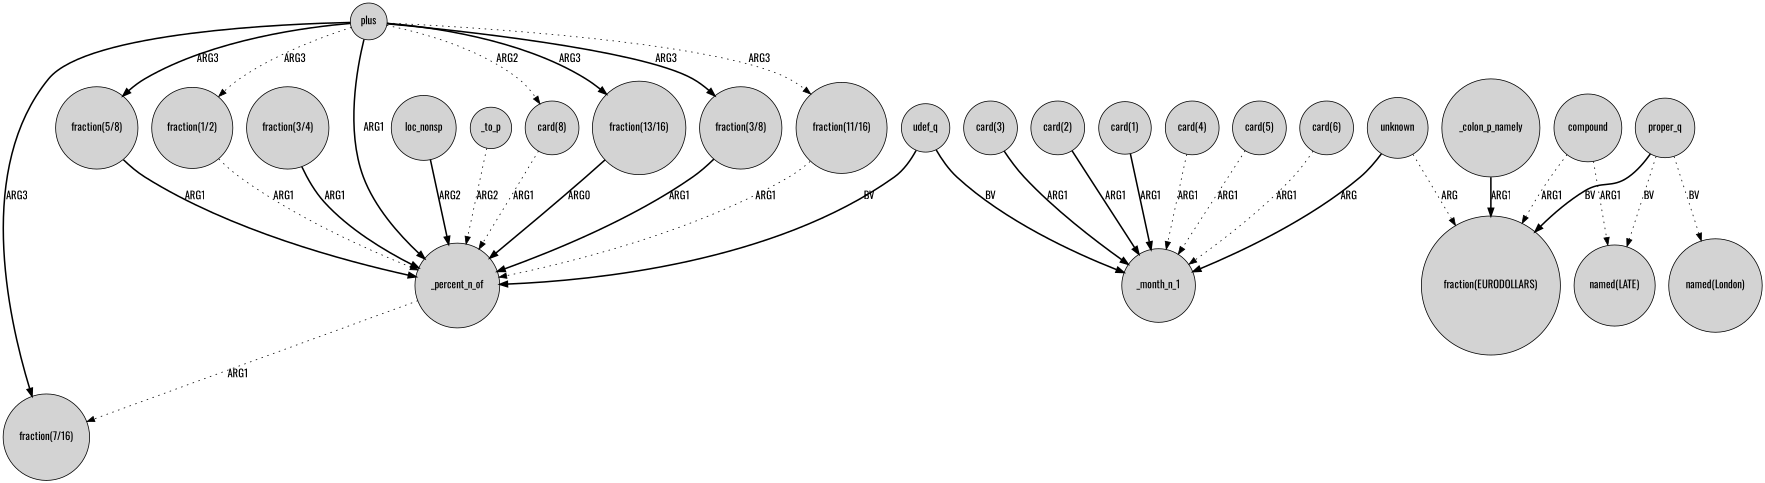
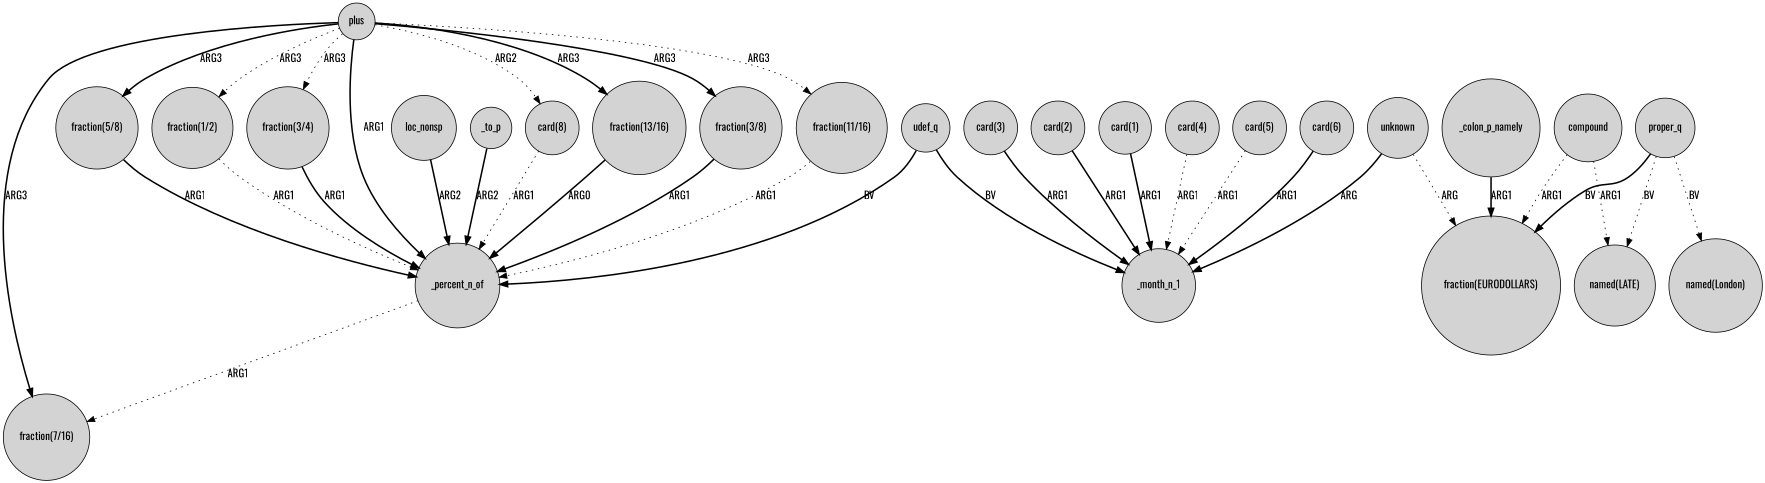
  digraph {
    fontname=Oswald
    node [fontname=Oswald shape=circle style=filled]
    edge [fontname=Oswald style=bold]
    plus
    "card(8)"
    "fraction(7/16)"
    "fraction(13/16)"
    _percent_n_of
    "fraction(3/8)"
    "fraction(11/16)"
    "fraction(5/8)"
    "fraction(1/2)"
    "fraction(3/4)"
    "card(2)"
    _month_n_1
    unknown
    n14 [label="fraction(EURODOLLARS)"]
    "card(1)"
    udef_q
    compound
    "named(LATE)"
    proper_q
    "named(London)"
    "card(4)"
    loc_nonsp
    "card(5)"
    _colon_p_namely
    _to_p
    "card(6)"
    "card(3)"
    plus -> "card(8)" [label=ARG2 style=dotted]
    plus -> "fraction(7/16)" [label=ARG3]
    plus -> "fraction(13/16)" [label=ARG3]
    plus -> _percent_n_of [label=ARG1]
    plus -> "fraction(3/8)" [label=ARG3]
    plus -> "fraction(11/16)" [label=ARG3 style=dotted]
    plus -> "fraction(5/8)" [label=ARG3]
    plus -> "fraction(1/2)" [label=ARG3 style=dotted]
+   plus -> "fraction(3/4)" [label=ARG3 style=dotted]
    "card(8)" -> _percent_n_of [label=ARG1 style=dotted]
    "fraction(13/16)" -> _percent_n_of [label=ARG0]
    _percent_n_of -> "fraction(7/16)" [label=ARG1 style=dotted]
    "fraction(3/8)" -> _percent_n_of [label=ARG1]
    "fraction(11/16)" -> _percent_n_of [label=ARG1 style=dotted]
    "fraction(5/8)" -> _percent_n_of [label=ARG1]
    "fraction(1/2)" -> _percent_n_of [label=ARG1 style=dotted]
    "fraction(3/4)" -> _percent_n_of [label=ARG1]
    "card(2)" -> _month_n_1 [label=ARG1]
    unknown -> _month_n_1 [label=ARG]
    unknown -> n14 [label=ARG style=dotted]
    "card(1)" -> _month_n_1 [label=ARG1]
    udef_q -> _percent_n_of [label=BV]
    udef_q -> _month_n_1 [label=BV]
    compound -> n14 [label=ARG1 style=dotted]
    compound -> "named(LATE)" [label=ARG1 style=dotted]
    proper_q -> n14 [label=BV]
    proper_q -> "named(LATE)" [label=BV style=dotted]
    proper_q -> "named(London)" [label=BV style=dotted]
    "card(4)" -> _month_n_1 [label=ARG1 style=dotted]
    loc_nonsp -> _percent_n_of [label=ARG2]
    "card(5)" -> _month_n_1 [label=ARG1 style=dotted]
    _colon_p_namely -> n14 [label=ARG1]
-   _to_p -> _percent_n_of [label=ARG2 style=dotted]
-   "card(6)" -> _month_n_1 [label=ARG1 style=dotted]
+   _to_p -> _percent_n_of [label=ARG2]
+   "card(6)" -> _month_n_1 [label=ARG1]
    "card(3)" -> _month_n_1 [label=ARG1]
  }
